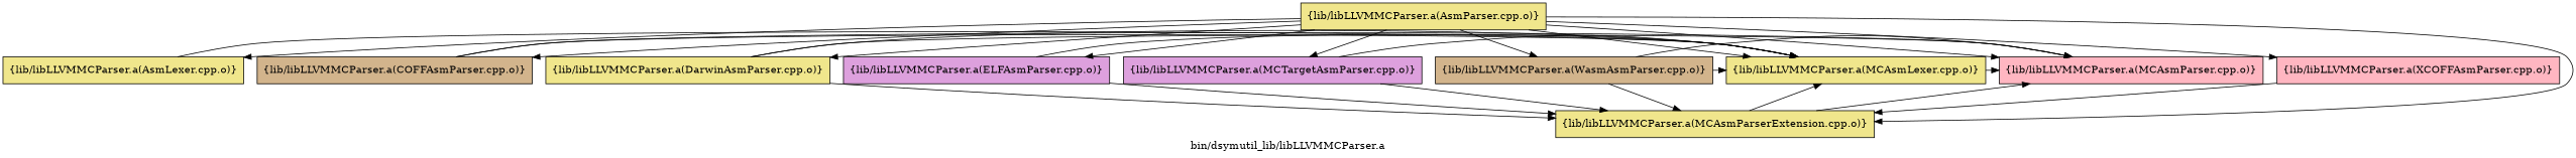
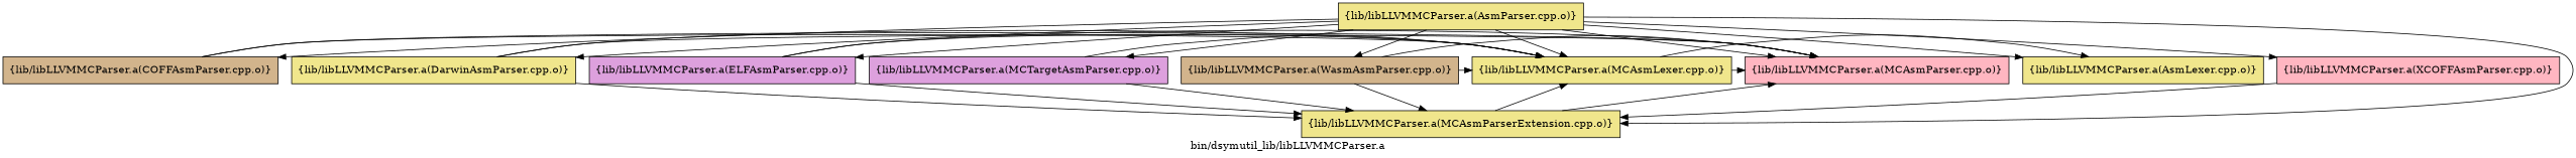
  digraph {
    label="bin/dsymutil_lib/libLLVMMCParser.a"
    rankdir=TB
    node [fillcolor=khaki group=0 shape=box style=filled]
    n1 [label="{lib/libLLVMMCParser.a(AsmParser.cpp.o)}"]
    n2 [label="{lib/libLLVMMCParser.a(AsmLexer.cpp.o)}"]
    n3 [fillcolor=tan label="{lib/libLLVMMCParser.a(COFFAsmParser.cpp.o)}"]
    n4 [label="{lib/libLLVMMCParser.a(DarwinAsmParser.cpp.o)}"]
    n5 [fillcolor=plum label="{lib/libLLVMMCParser.a(ELFAsmParser.cpp.o)}"]
    n6 [label="{lib/libLLVMMCParser.a(MCAsmLexer.cpp.o)}"]
    n7 [fillcolor=lightpink label="{lib/libLLVMMCParser.a(MCAsmParser.cpp.o)}"]
    n8 [fillcolor=plum label="{lib/libLLVMMCParser.a(MCTargetAsmParser.cpp.o)}"]
    n9 [fillcolor=tan label="{lib/libLLVMMCParser.a(WasmAsmParser.cpp.o)}"]
    n10 [fillcolor=lightpink label="{lib/libLLVMMCParser.a(XCOFFAsmParser.cpp.o)}"]
    n11 [label="{lib/libLLVMMCParser.a(MCAsmParserExtension.cpp.o)}"]
    subgraph sub_1 {
      rank=same
      n1
    }
    subgraph sub_2 {
      rank=same
      n2
      n3
      n4
      n5
      n6
      n7
      n8
      n9
      n10
    }
    n1 -> n2
    n1 -> n3
    n1 -> n4
    n1 -> n5
    n1 -> n6
    n1 -> n7
    n1 -> n8
    n1 -> n9
    n1 -> n10
    n1 -> n11
-   n2 -> n6
+   n6 -> n2
    n3 -> n6
    n3 -> n7
    n4 -> n6
    n4 -> n7
    n4 -> n11
    n5 -> n6
+   n5 -> n7
    n5 -> n11
    n6 -> n7
    n8 -> n6
    n8 -> n11
    n9 -> n6
    n9 -> n7
    n9 -> n11
    n10 -> n11
    n11 -> n6
    n11 -> n7
  }
